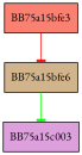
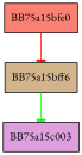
  digraph {
    fontname="EB Garamond"
    splines=ortho
    node [fontname="EB Garamond" shape=box style=filled]
    edge [arrowhead=tee fontname="EB Garamond" style=solid]
-   BB75a15bfe0 [fillcolor=salmon label=BB75a15bfe3]
-   BB75a15bff6 [fillcolor=tan label=BB75a15bfe6]
+   BB75a15bfe0 [fillcolor=salmon]
+   BB75a15bff6 [fillcolor=tan]
    BB75a15c003 [fillcolor=plum]
    BB75a15bfe0 -> BB75a15bff6 [color=red]
    BB75a15bff6 -> BB75a15c003 [color=green]
  }
